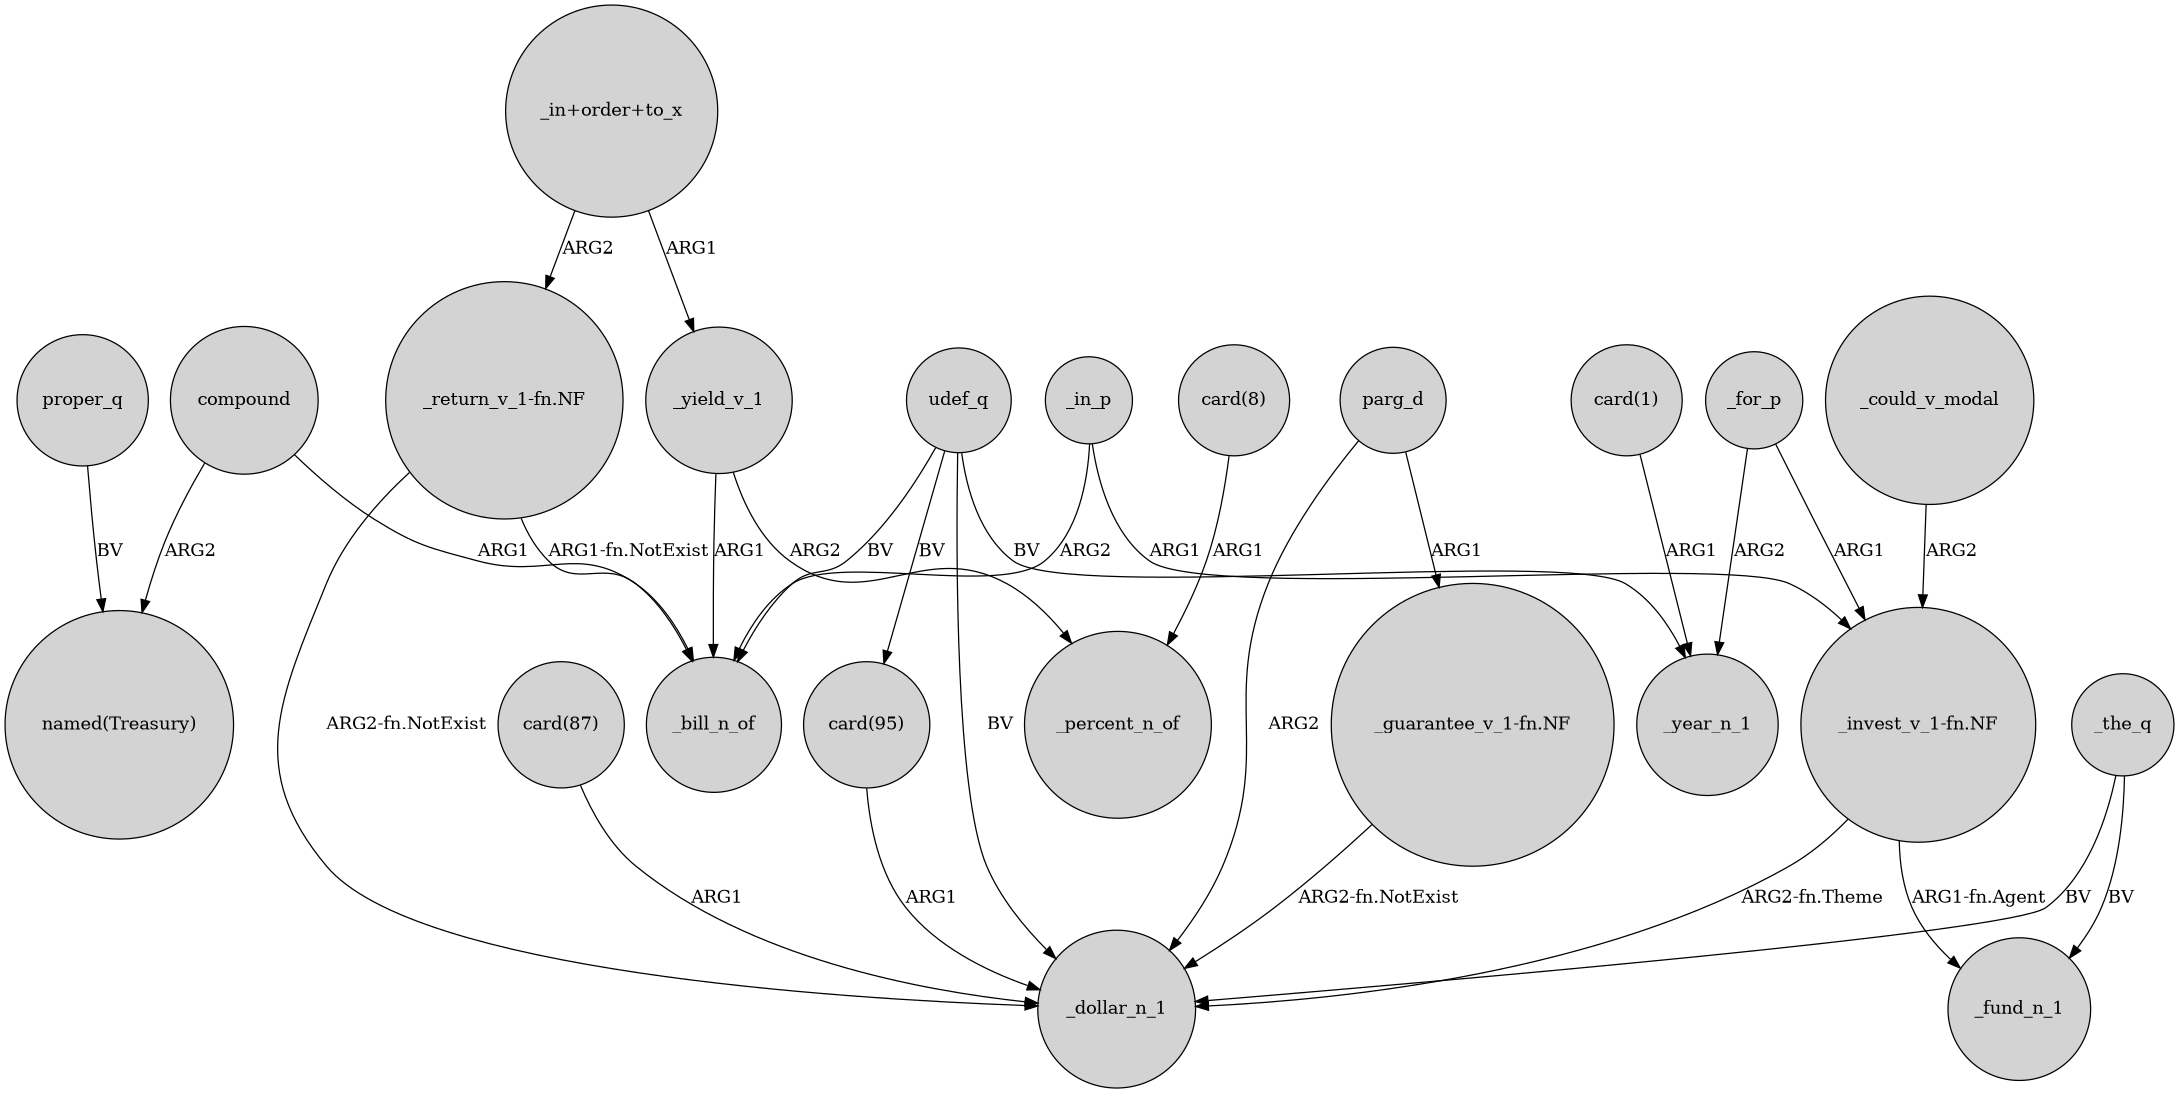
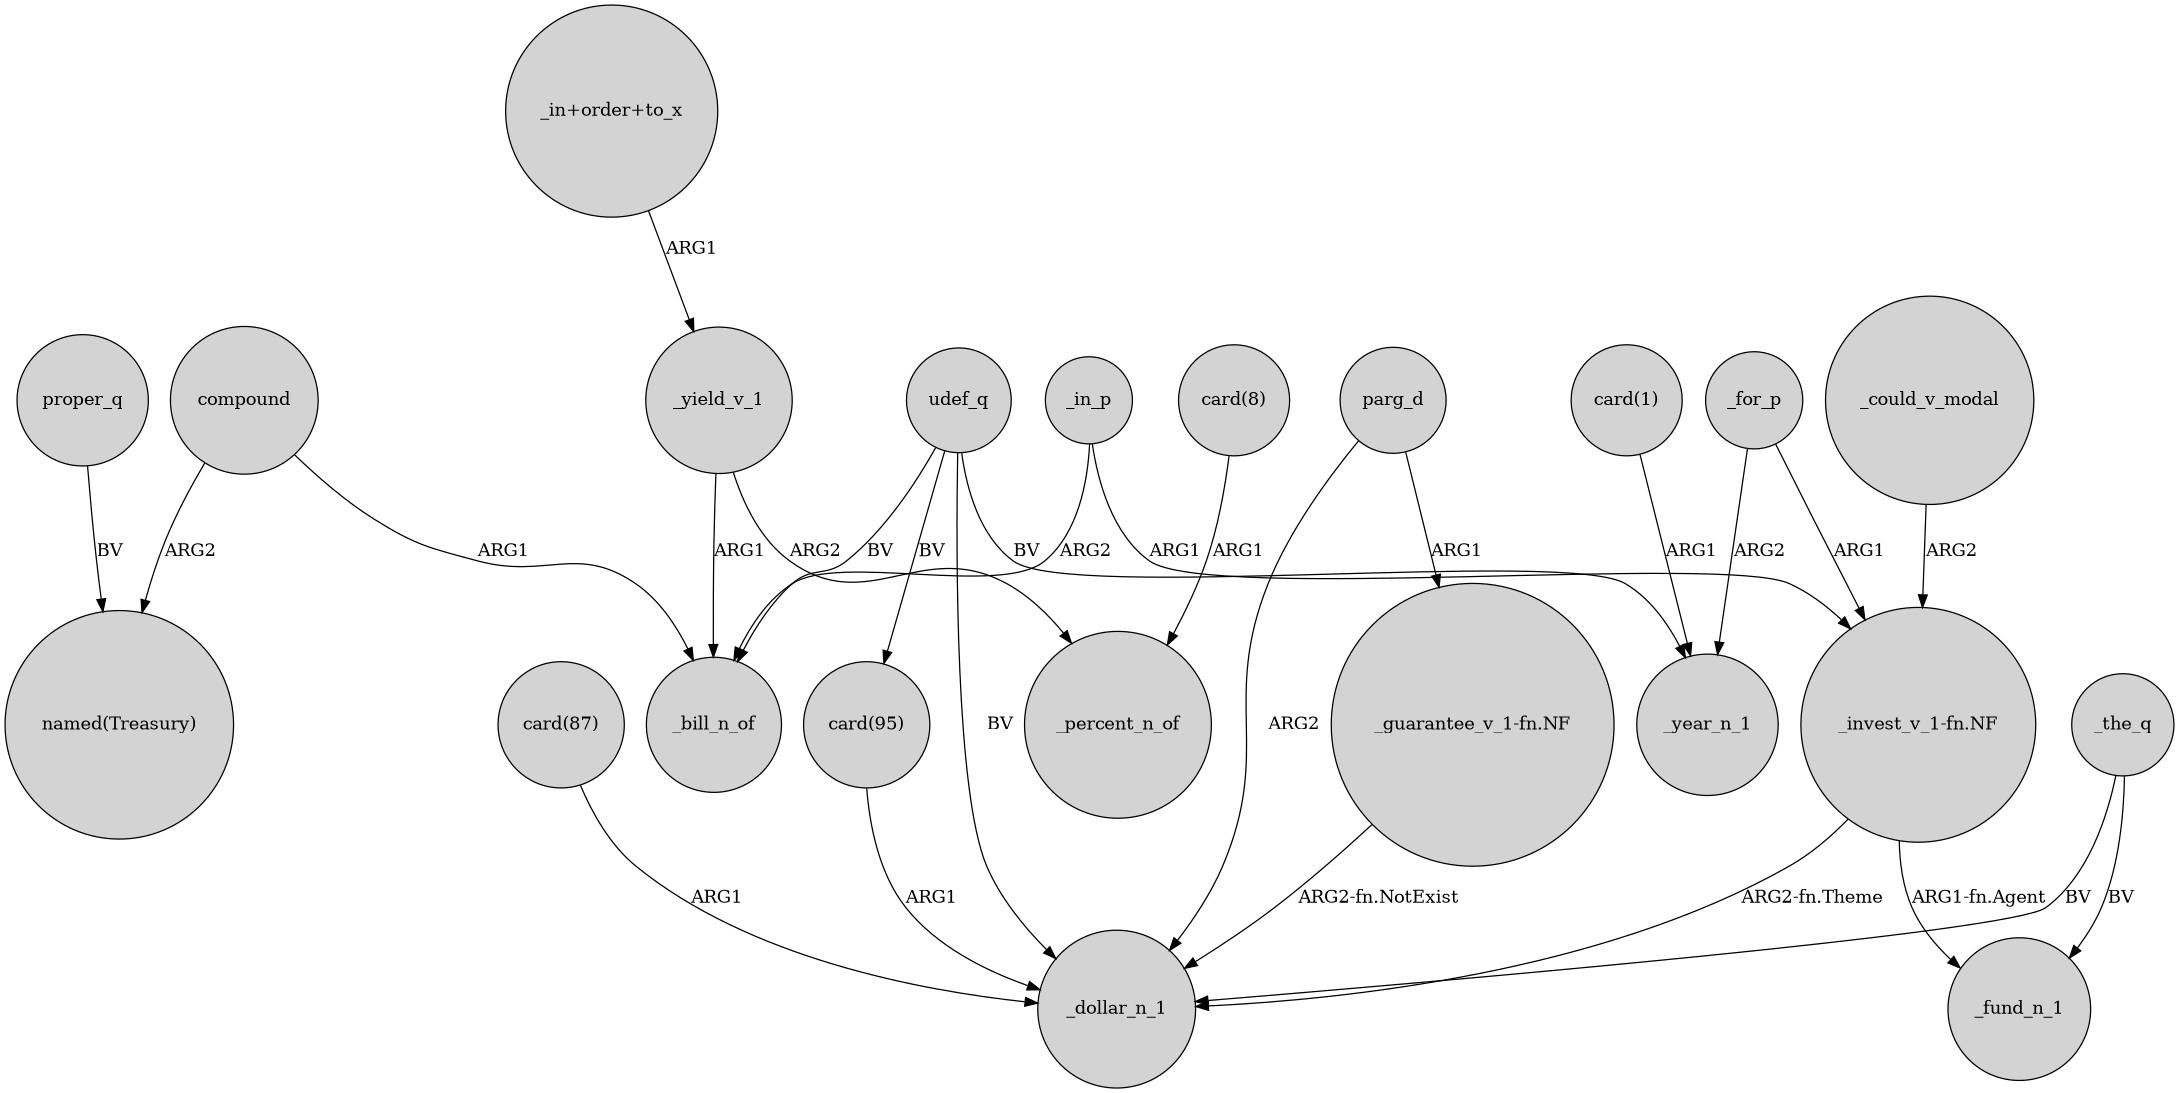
  digraph {
    node [shape=circle style=filled]
    compound
    "named(Treasury)"
    _bill_n_of
    _for_p
    _year_n_1
    "_invest_v_1-fn.NF"
    _dollar_n_1
    _fund_n_1
    parg_d
    "_guarantee_v_1-fn.NF"
    "card(95)"
    _in_p
-   "_return_v_1-fn.NF"
    _the_q
    udef_q
    _yield_v_1
    _percent_n_of
    "_in+order+to_x"
    proper_q
    "card(1)"
    "card(8)"
    "card(87)"
    _could_v_modal
    compound -> "named(Treasury)" [label=ARG2]
    compound -> _bill_n_of [label=ARG1]
    _for_p -> _year_n_1 [label=ARG2]
    _for_p -> "_invest_v_1-fn.NF" [label=ARG1]
    "_invest_v_1-fn.NF" -> _dollar_n_1 [label="ARG2-fn.Theme"]
    "_invest_v_1-fn.NF" -> _fund_n_1 [label="ARG1-fn.Agent"]
    parg_d -> _dollar_n_1 [label=ARG2]
    parg_d -> "_guarantee_v_1-fn.NF" [label=ARG1]
    "_guarantee_v_1-fn.NF" -> _dollar_n_1 [label="ARG2-fn.NotExist"]
    "card(95)" -> _dollar_n_1 [label=ARG1]
    _in_p -> _bill_n_of [label=ARG2]
    _in_p -> "_invest_v_1-fn.NF" [label=ARG1]
-   "_return_v_1-fn.NF" -> _bill_n_of [label="ARG1-fn.NotExist"]
-   "_return_v_1-fn.NF" -> _dollar_n_1 [label="ARG2-fn.NotExist"]
    _the_q -> _dollar_n_1 [label=BV]
    _the_q -> _fund_n_1 [label=BV]
    udef_q -> _bill_n_of [label=BV]
    udef_q -> _year_n_1 [label=BV]
    udef_q -> _dollar_n_1 [label=BV]
    udef_q -> "card(95)" [label=BV]
    _yield_v_1 -> _bill_n_of [label=ARG1]
    _yield_v_1 -> _percent_n_of [label=ARG2]
-   "_in+order+to_x" -> "_return_v_1-fn.NF" [label=ARG2]
    "_in+order+to_x" -> _yield_v_1 [label=ARG1]
    proper_q -> "named(Treasury)" [label=BV]
    "card(1)" -> _year_n_1 [label=ARG1]
    "card(8)" -> _percent_n_of [label=ARG1]
    "card(87)" -> _dollar_n_1 [label=ARG1]
    _could_v_modal -> "_invest_v_1-fn.NF" [label=ARG2]
  }
